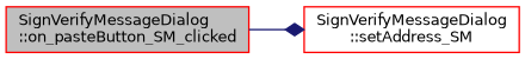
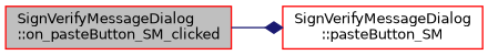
  digraph {
    rankdir=LR
    node [color=red fontname=Helvetica fontsize=10 shape=record style=filled]
    n1 [fillcolor=grey75 fontcolor=black height=0.2 label="SignVerifyMessageDialog\l::on_pasteButton_SM_clicked" width=0.4]
-   n2 [fillcolor=white height=0.2 label="SignVerifyMessageDialog\l::setAddress_SM" width=0.4]
+   n2 [fillcolor=white height=0.2 label="SignVerifyMessageDialog\l::pasteButton_SM" width=0.4]
    n1 -> n2 [color=midnightblue fontname=Helvetica fontsize=10 labelfontname=Helvetica labelfontsize=10 style=solid arrowhead=diamond]
  }
